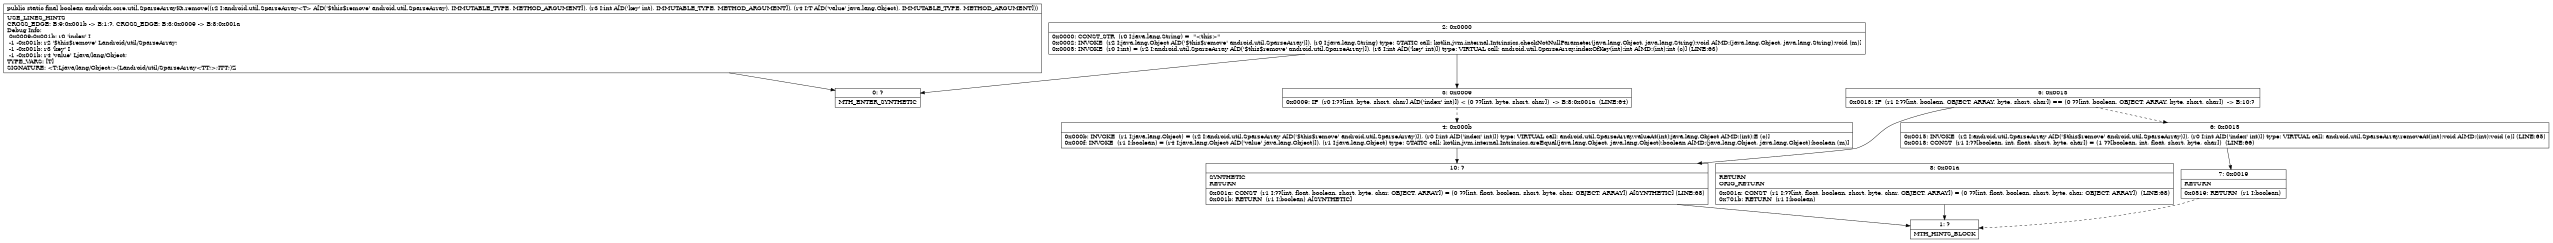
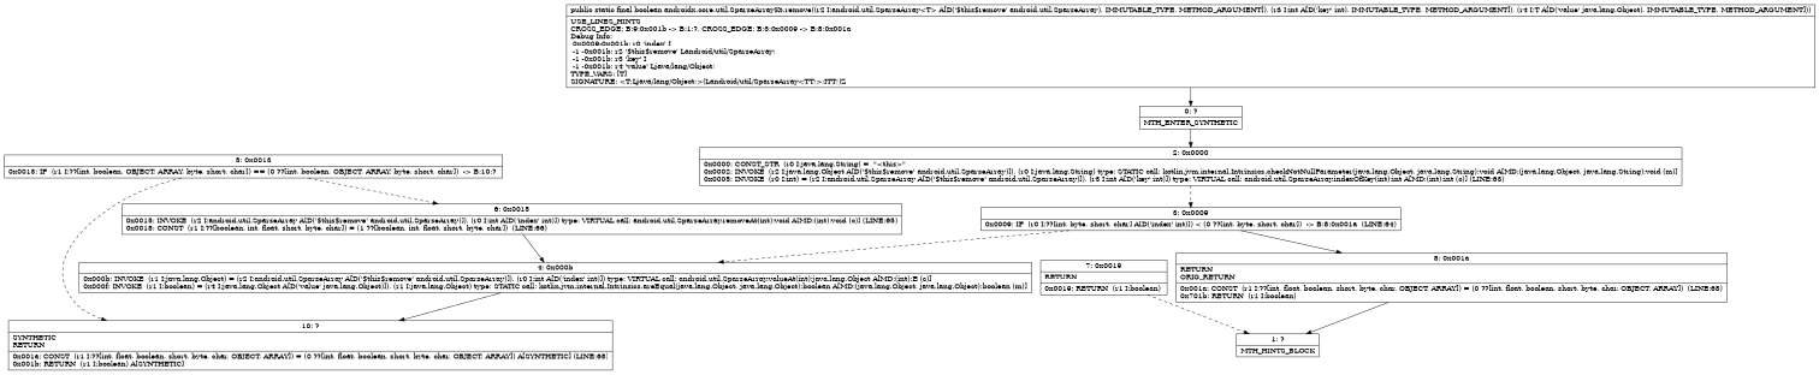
  digraph {
    node [shape=record]
    n1 [label="{0\:\ ?|MTH_ENTER_SYNTHETIC\l}"]
    n2 [label="{2\:\ 0x0000|0x0000: CONST_STR  (r0 I:java.lang.String) =  \"\<this\>\" \l0x0002: INVOKE  (r2 I:java.lang.Object A[D('$this$remove' android.util.SparseArray)]), (r0 I:java.lang.String) type: STATIC call: kotlin.jvm.internal.Intrinsics.checkNotNullParameter(java.lang.Object, java.lang.String):void A[MD:(java.lang.Object, java.lang.String):void (m)]\l0x0005: INVOKE  (r0 I:int) = (r2 I:android.util.SparseArray A[D('$this$remove' android.util.SparseArray)]), (r3 I:int A[D('key' int)]) type: VIRTUAL call: android.util.SparseArray.indexOfKey(int):int A[MD:(int):int (c)] (LINE:63)\l}"]
    n3 [label="{3\:\ 0x0009|0x0009: IF  (r0 I:??[int, byte, short, char] A[D('index' int)]) \< (0 ??[int, byte, short, char])  \-\> B:8:0x001a  (LINE:64)\l}"]
    n4 [label="{4\:\ 0x000b|0x000b: INVOKE  (r1 I:java.lang.Object) = (r2 I:android.util.SparseArray A[D('$this$remove' android.util.SparseArray)]), (r0 I:int A[D('index' int)]) type: VIRTUAL call: android.util.SparseArray.valueAt(int):java.lang.Object A[MD:(int):E (c)]\l0x000f: INVOKE  (r1 I:boolean) = (r4 I:java.lang.Object A[D('value' java.lang.Object)]), (r1 I:java.lang.Object) type: STATIC call: kotlin.jvm.internal.Intrinsics.areEqual(java.lang.Object, java.lang.Object):boolean A[MD:(java.lang.Object, java.lang.Object):boolean (m)]\l}"]
    n5 [label="{8\:\ 0x001a|RETURN\lORIG_RETURN\l|0x001a: CONST  (r1 I:??[int, float, boolean, short, byte, char, OBJECT, ARRAY]) = (0 ??[int, float, boolean, short, byte, char, OBJECT, ARRAY])  (LINE:68)\l0x701b: RETURN  (r1 I:boolean) \l}"]
    n6 [label="{10\:\ ?|SYNTHETIC\lRETURN\l|0x001a: CONST  (r1 I:??[int, float, boolean, short, byte, char, OBJECT, ARRAY]) = (0 ??[int, float, boolean, short, byte, char, OBJECT, ARRAY]) A[SYNTHETIC] (LINE:68)\l0x001b: RETURN  (r1 I:boolean) A[SYNTHETIC]\l}"]
    n7 [label="{1\:\ ?|MTH_HINTS_BLOCK\l}"]
    n8 [label="{5\:\ 0x0013|0x0013: IF  (r1 I:??[int, boolean, OBJECT, ARRAY, byte, short, char]) == (0 ??[int, boolean, OBJECT, ARRAY, byte, short, char])  \-\> B:10:? \l}"]
    n9 [label="{6\:\ 0x0015|0x0015: INVOKE  (r2 I:android.util.SparseArray A[D('$this$remove' android.util.SparseArray)]), (r0 I:int A[D('index' int)]) type: VIRTUAL call: android.util.SparseArray.removeAt(int):void A[MD:(int):void (c)] (LINE:65)\l0x0018: CONST  (r1 I:??[boolean, int, float, short, byte, char]) = (1 ??[boolean, int, float, short, byte, char])  (LINE:66)\l}"]
-   n10 [label="{7\:\ 0x0019|RETURN\l|0x0519: RETURN  (r1 I:boolean) \l}"]
+   n10 [label="{7\:\ 0x0019|RETURN\l|0x0019: RETURN  (r1 I:boolean) \l}"]
    n11 [label="{public static final boolean androidx.core.util.SparseArrayKt.remove((r2 I:android.util.SparseArray\<T\> A[D('$this$remove' android.util.SparseArray), IMMUTABLE_TYPE, METHOD_ARGUMENT]), (r3 I:int A[D('key' int), IMMUTABLE_TYPE, METHOD_ARGUMENT]), (r4 I:T A[D('value' java.lang.Object), IMMUTABLE_TYPE, METHOD_ARGUMENT]))  | USE_LINES_HINTS\lCROSS_EDGE: B:9:0x001b \-\> B:1:?, CROSS_EDGE: B:3:0x0009 \-\> B:8:0x001a\lDebug Info:\l  0x0009\-0x001b: r0 'index' I\l  \-1 \-0x001b: r2 '$this$remove' Landroid\/util\/SparseArray;\l  \-1 \-0x001b: r3 'key' I\l  \-1 \-0x001b: r4 'value' Ljava\/lang\/Object;\lTYPE_VARS: [T]\lSIGNATURE: \<T:Ljava\/lang\/Object;\>(Landroid\/util\/SparseArray\<TT;\>;ITT;)Z\l}"]
-   n2 -> n1
-   n2 -> n3
+   n1 -> n2
+   n2 -> n3 [style=dashed]
    n3 -> n4 [style=dashed]
+   n3 -> n5
    n4 -> n6
    n5 -> n7
-   n6 -> n7
-   n8 -> n6
+   n8 -> n6 [style=dashed]
    n8 -> n9 [style=dashed]
-   n9 -> n10
+   n9 -> n4
    n10 -> n7 [style=dashed]
    n11 -> n1
  }
